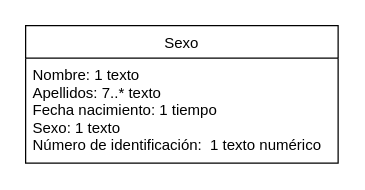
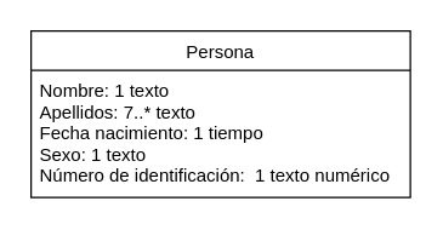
  <mxCell id="0" />
  <mxCell id="1" parent="0" />
- <mxCell id="2" value="Sexo" style="swimlane;fontStyle=0;childLayout=stackLayout;horizontal=1;startSize=26;fillColor=none;horizontalStack=0;resizeParent=1;resizeParentMax=0;resizeLast=0;collapsible=1;marginBottom=0;" parent="1" vertex="1"><mxGeometry x="20" y="20" width="250" height="110" as="geometry" /></mxCell>
+ <mxCell id="2" value="Persona" style="swimlane;fontStyle=0;childLayout=stackLayout;horizontal=1;startSize=26;fillColor=none;horizontalStack=0;resizeParent=1;resizeParentMax=0;resizeLast=0;collapsible=1;marginBottom=0;" parent="1" vertex="1"><mxGeometry x="20" y="20" width="250" height="110" as="geometry" /></mxCell>
  <mxCell id="3" value="Nombre: 1 texto&#10;Apellidos: 7..* texto&#10;Fecha nacimiento: 1 tiempo&#10;Sexo: 1 texto&#10;Número de identificación:  1 texto numérico" style="text;strokeColor=none;fillColor=none;align=left;verticalAlign=top;spacingLeft=4;spacingRight=4;overflow=hidden;rotatable=0;points=[[0,0.5],[1,0.5]];portConstraint=eastwest;" parent="2" vertex="1"><mxGeometry y="26" width="250" height="84" as="geometry" /></mxCell>
